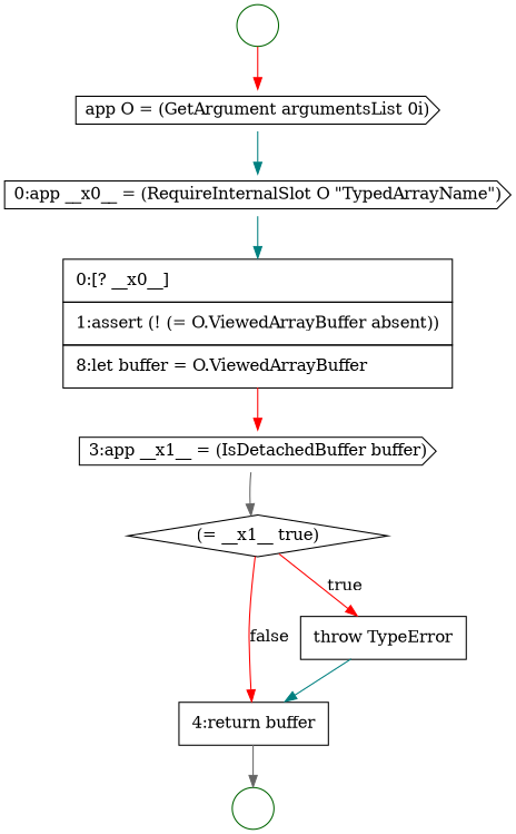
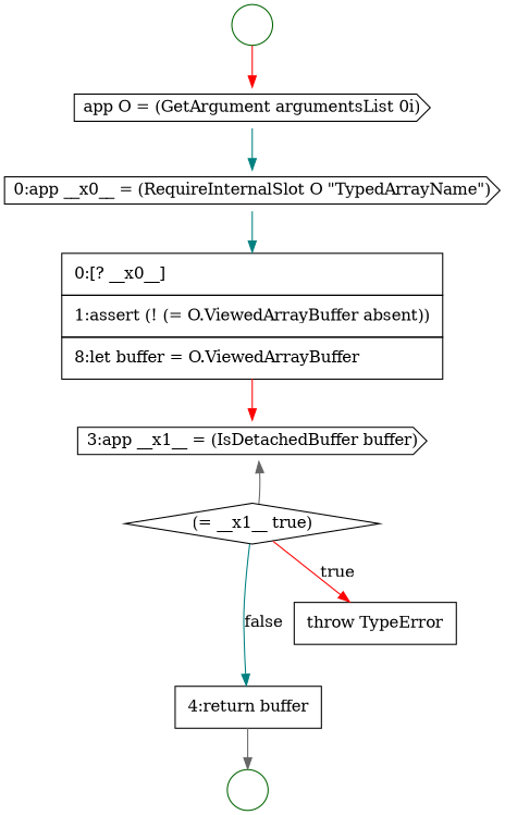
  digraph {
    node [color=black fillcolor=white shape=cds style=filled]
    edge [color=teal]
    n1 [color=darkgreen label=" " shape=circle]
    n2 [label=<<font color="black">app O = (GetArgument argumentsList 0i)</font>>]
    n3 [label=<<font color="black">0:app __x0__ = (RequireInternalSlot O &quot;TypedArrayName&quot;)</font>>]
    n4 [label=<<font color="black">     <table border="0" cellborder="1" cellspacing="0" cellpadding="10">       <tr><td align="left">0:[? __x0__]</td></tr>       <tr><td align="left">1:assert (! (= O.ViewedArrayBuffer absent))</td></tr>       <tr><td align="left">8:let buffer = O.ViewedArrayBuffer</td></tr>     </table>   </font>> margin=0 shape=none]
    n5 [label=<<font color="black">3:app __x1__ = (IsDetachedBuffer buffer)</font>>]
    n6 [label=<<font color="black">(= __x1__ true)</font>> shape=diamond]
    n7 [label=<<font color="black">     <table border="0" cellborder="1" cellspacing="0" cellpadding="10">       <tr><td align="left">4:return buffer</td></tr>     </table>   </font>> margin=0 shape=none]
    n8 [color=darkgreen label=" " shape=circle]
    n9 [label=<<font color="black">     <table border="0" cellborder="1" cellspacing="0" cellpadding="10">       <tr><td align="left">throw TypeError</td></tr>     </table>   </font>> margin=0 shape=none]
    n1 -> n2 [color=red]
    n2 -> n3
    n3 -> n4
    n4 -> n5 [color=red]
-   n5 -> n6 [color=gray40]
-   n6 -> n7 [color=red label=<<font color="black">false</font>>]
+   n6 -> n5 [color=gray40]
+   n6 -> n7 [label=<<font color="black">false</font>>]
    n6 -> n9 [color=red label=<<font color="black">true</font>>]
    n7 -> n8 [color=gray40]
-   n9 -> n7
  }
